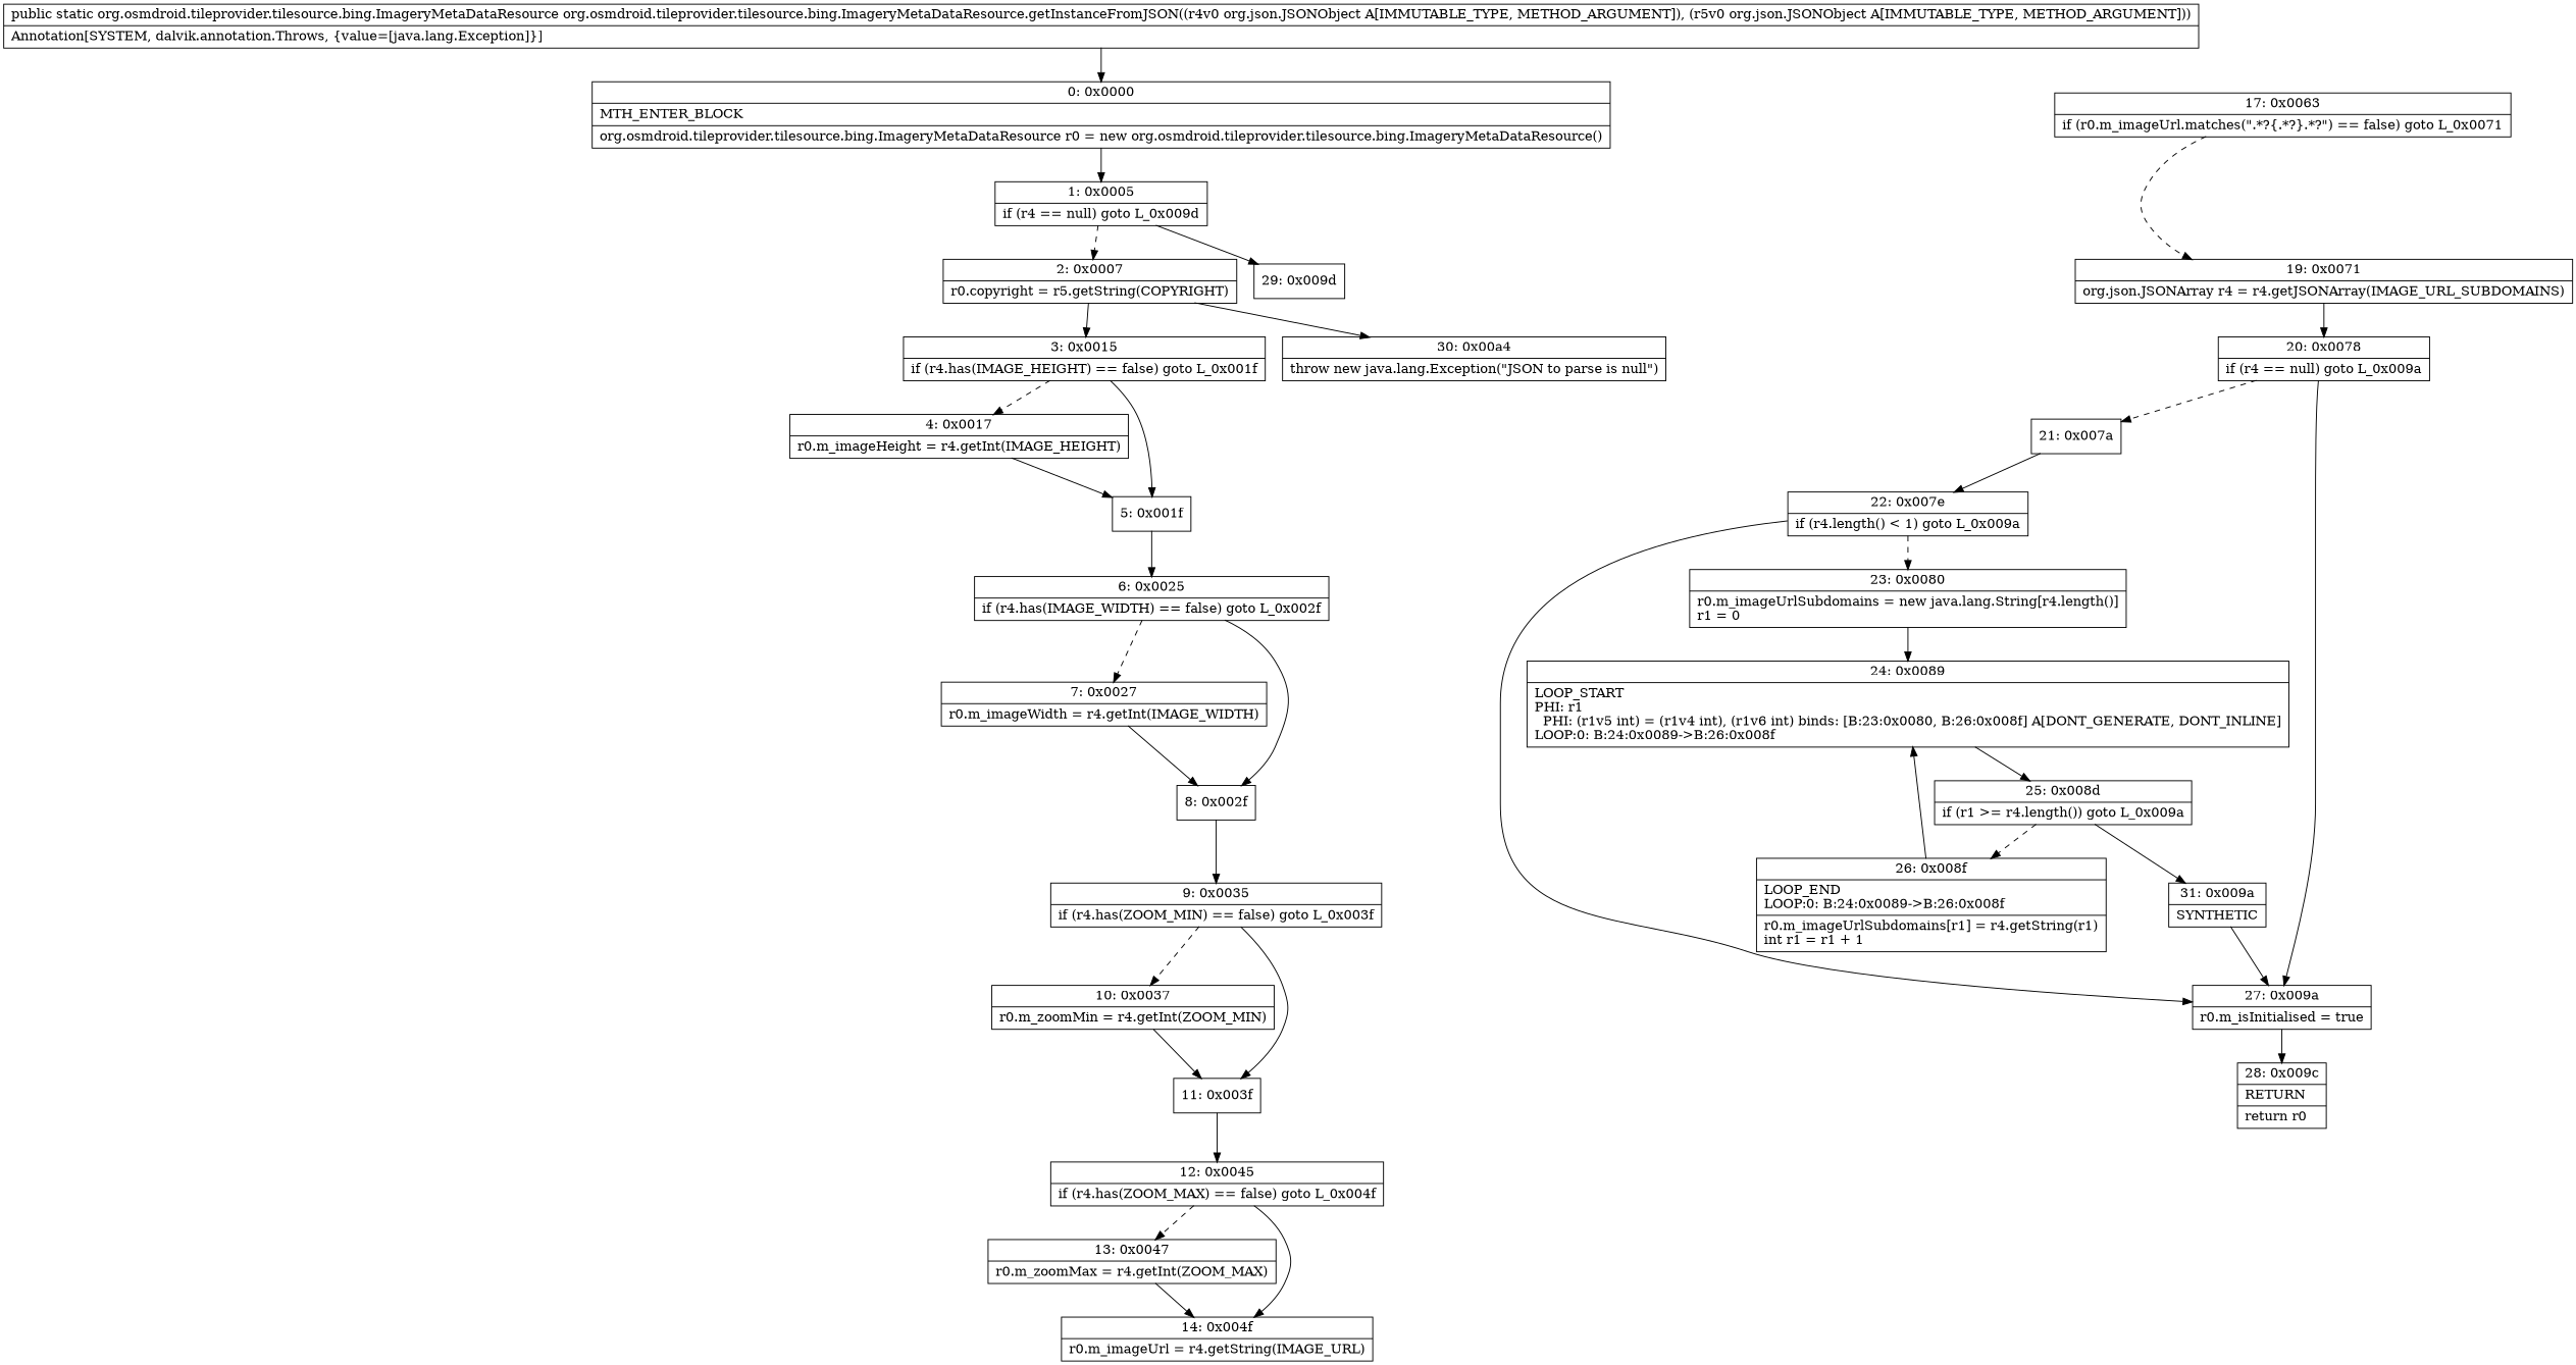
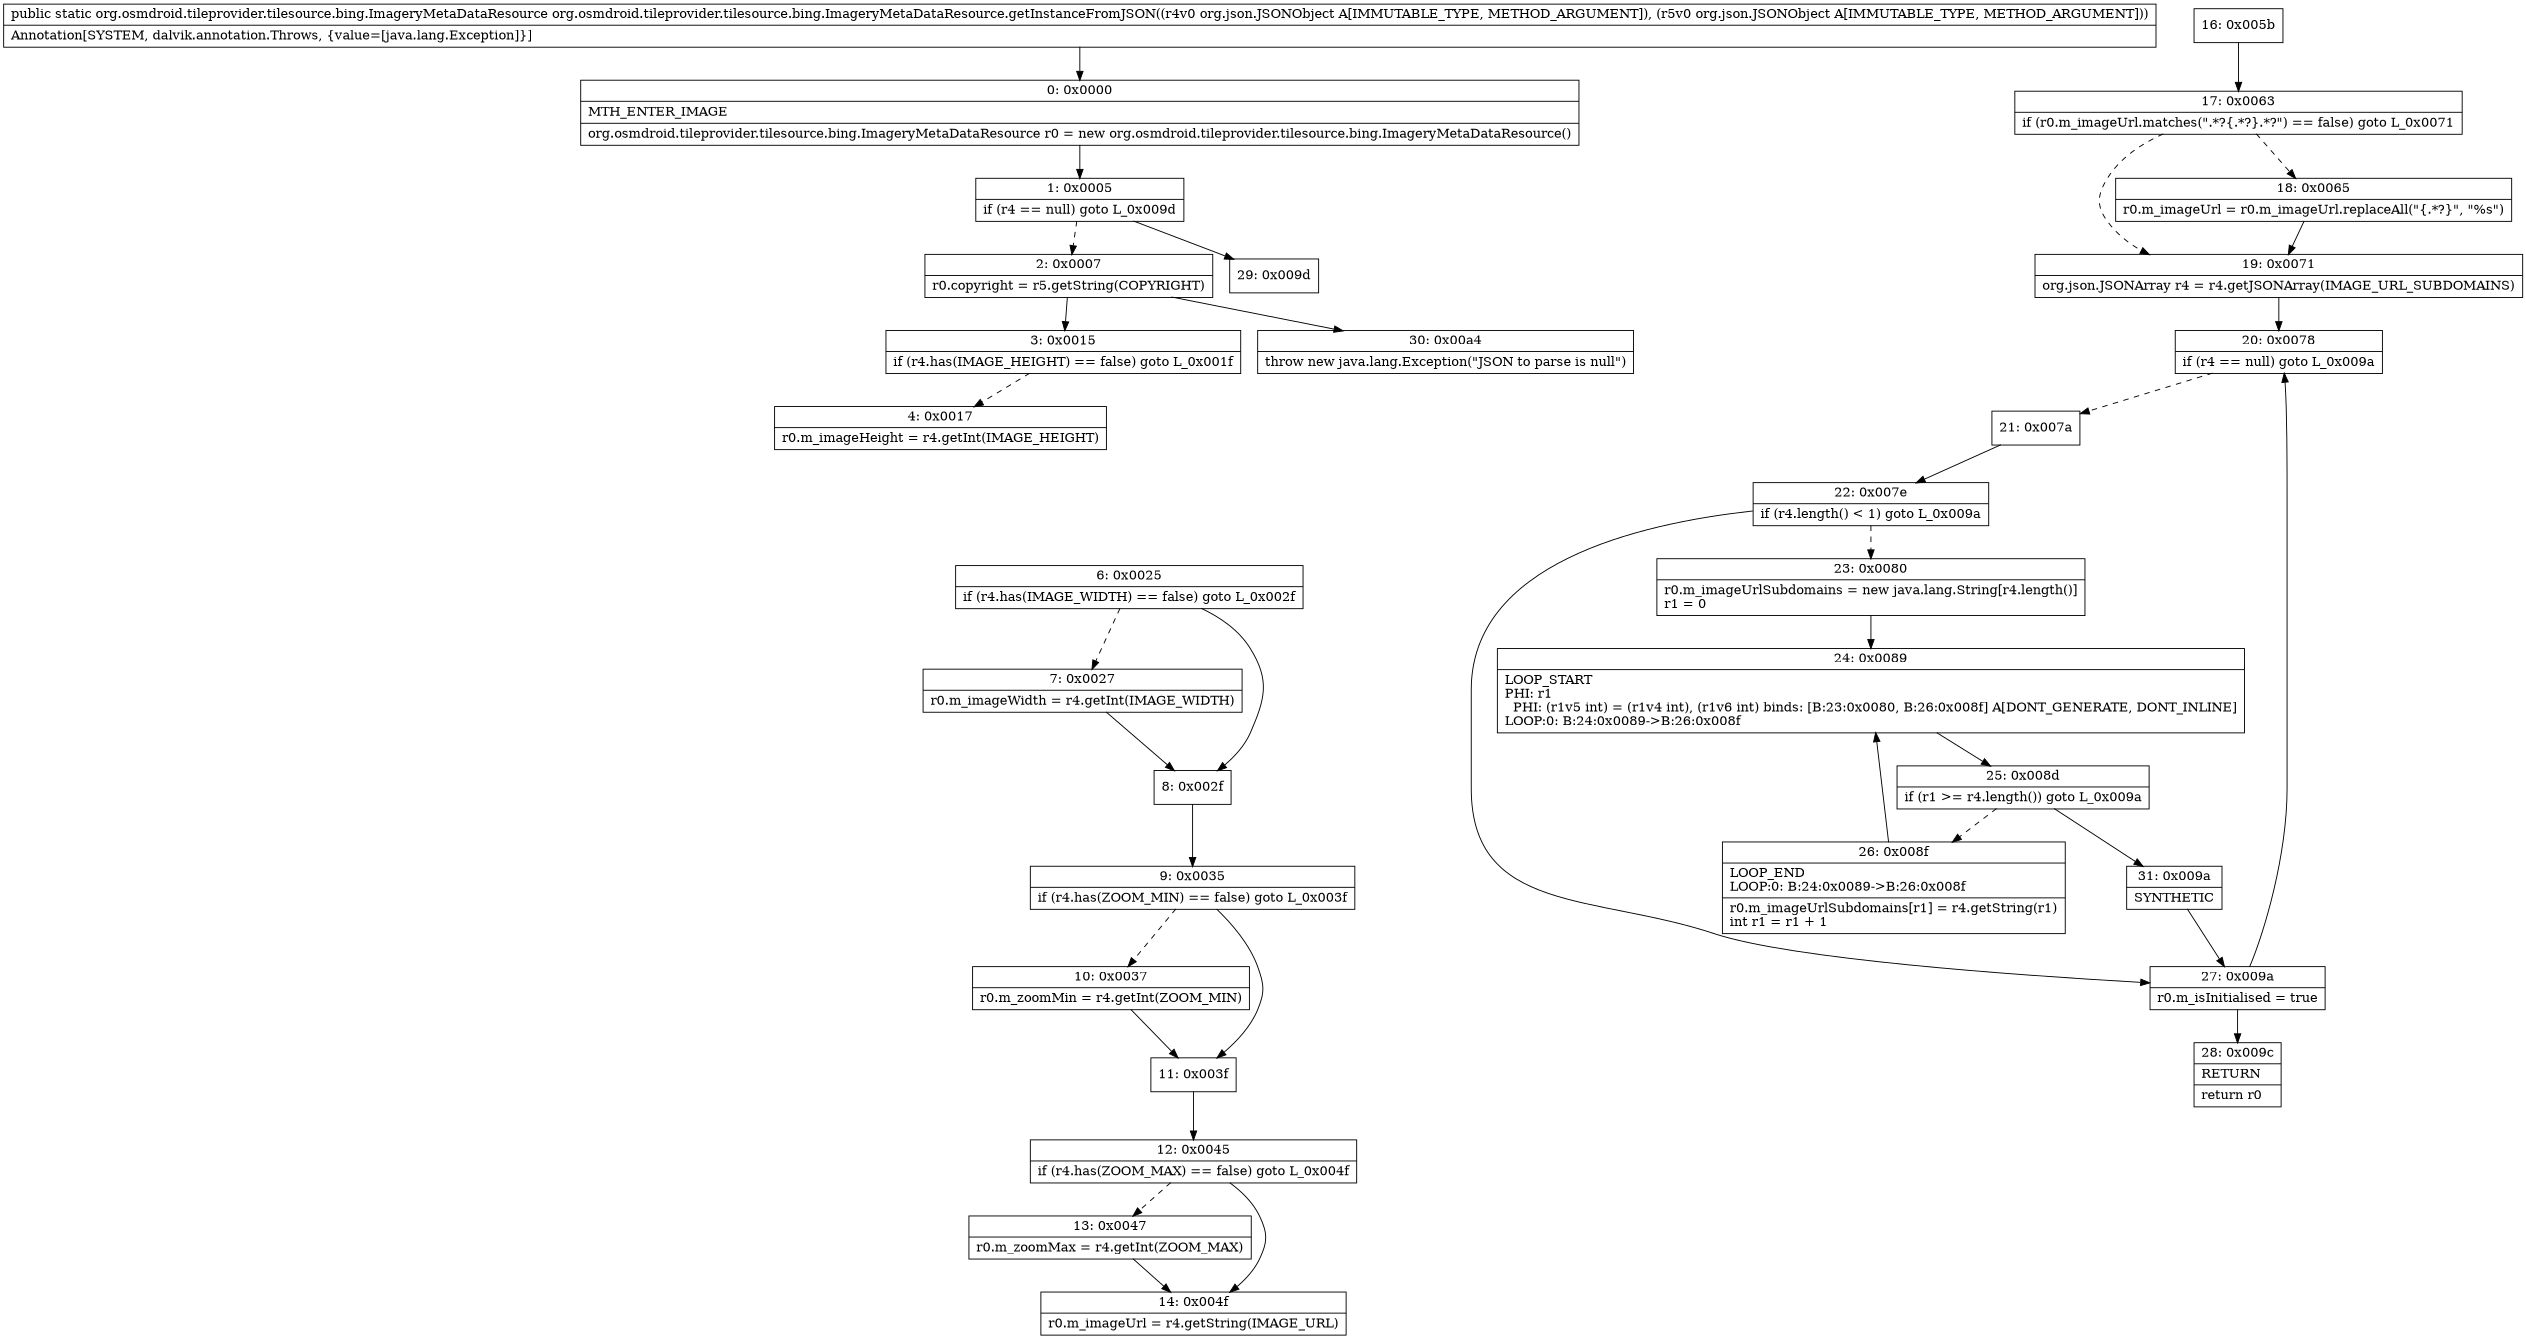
  digraph {
    node [shape=record]
-   n1 [label="{0\:\ 0x0000|MTH_ENTER_BLOCK\l|org.osmdroid.tileprovider.tilesource.bing.ImageryMetaDataResource r0 = new org.osmdroid.tileprovider.tilesource.bing.ImageryMetaDataResource()\l}"]
+   n1 [label="{0\:\ 0x0000|MTH_ENTER_IMAGE\l|org.osmdroid.tileprovider.tilesource.bing.ImageryMetaDataResource r0 = new org.osmdroid.tileprovider.tilesource.bing.ImageryMetaDataResource()\l}"]
    n2 [label="{1\:\ 0x0005|if (r4 == null) goto L_0x009d\l}"]
    n3 [label="{2\:\ 0x0007|r0.copyright = r5.getString(COPYRIGHT)\l}"]
    n4 [label="{29\:\ 0x009d}"]
    n5 [label="{3\:\ 0x0015|if (r4.has(IMAGE_HEIGHT) == false) goto L_0x001f\l}"]
    n6 [label="{30\:\ 0x00a4|throw new java.lang.Exception(\"JSON to parse is null\")\l}"]
    n7 [label="{4\:\ 0x0017|r0.m_imageHeight = r4.getInt(IMAGE_HEIGHT)\l}"]
-   n8 [label="{5\:\ 0x001f}"]
    n9 [label="{6\:\ 0x0025|if (r4.has(IMAGE_WIDTH) == false) goto L_0x002f\l}"]
    n10 [label="{7\:\ 0x0027|r0.m_imageWidth = r4.getInt(IMAGE_WIDTH)\l}"]
    n11 [label="{8\:\ 0x002f}"]
    n12 [label="{9\:\ 0x0035|if (r4.has(ZOOM_MIN) == false) goto L_0x003f\l}"]
    n13 [label="{10\:\ 0x0037|r0.m_zoomMin = r4.getInt(ZOOM_MIN)\l}"]
    n14 [label="{11\:\ 0x003f}"]
    n15 [label="{12\:\ 0x0045|if (r4.has(ZOOM_MAX) == false) goto L_0x004f\l}"]
    n16 [label="{13\:\ 0x0047|r0.m_zoomMax = r4.getInt(ZOOM_MAX)\l}"]
    n17 [label="{14\:\ 0x004f|r0.m_imageUrl = r4.getString(IMAGE_URL)\l}"]
+   n18 [label="{16\:\ 0x005b}"]
    n19 [label="{17\:\ 0x0063|if (r0.m_imageUrl.matches(\".*?\{.*?\}.*?\") == false) goto L_0x0071\l}"]
    n20 [label="{19\:\ 0x0071|org.json.JSONArray r4 = r4.getJSONArray(IMAGE_URL_SUBDOMAINS)\l}"]
    n21 [label="{20\:\ 0x0078|if (r4 == null) goto L_0x009a\l}"]
+   n22 [label="{18\:\ 0x0065|r0.m_imageUrl = r0.m_imageUrl.replaceAll(\"\{.*?\}\", \"%s\")\l}"]
    n23 [label="{21\:\ 0x007a}"]
    n24 [label="{27\:\ 0x009a|r0.m_isInitialised = true\l}"]
    n25 [label="{22\:\ 0x007e|if (r4.length() \< 1) goto L_0x009a\l}"]
    n26 [label="{28\:\ 0x009c|RETURN\l|return r0\l}"]
    n27 [label="{23\:\ 0x0080|r0.m_imageUrlSubdomains = new java.lang.String[r4.length()]\lr1 = 0\l}"]
    n28 [label="{24\:\ 0x0089|LOOP_START\lPHI: r1 \l  PHI: (r1v5 int) = (r1v4 int), (r1v6 int) binds: [B:23:0x0080, B:26:0x008f] A[DONT_GENERATE, DONT_INLINE]\lLOOP:0: B:24:0x0089\-\>B:26:0x008f\l}"]
    n29 [label="{25\:\ 0x008d|if (r1 \>= r4.length()) goto L_0x009a\l}"]
    n30 [label="{26\:\ 0x008f|LOOP_END\lLOOP:0: B:24:0x0089\-\>B:26:0x008f\l|r0.m_imageUrlSubdomains[r1] = r4.getString(r1)\lint r1 = r1 + 1\l}"]
    n31 [label="{31\:\ 0x009a|SYNTHETIC\l}"]
    n32 [label="{public static org.osmdroid.tileprovider.tilesource.bing.ImageryMetaDataResource org.osmdroid.tileprovider.tilesource.bing.ImageryMetaDataResource.getInstanceFromJSON((r4v0 org.json.JSONObject A[IMMUTABLE_TYPE, METHOD_ARGUMENT]), (r5v0 org.json.JSONObject A[IMMUTABLE_TYPE, METHOD_ARGUMENT]))  | Annotation[SYSTEM, dalvik.annotation.Throws, \{value=[java.lang.Exception]\}]\l}"]
    n1 -> n2
    n2 -> n3 [style=dashed]
    n2 -> n4
    n3 -> n5
    n3 -> n6
    n5 -> n7 [style=dashed]
-   n5 -> n8
-   n7 -> n8
-   n8 -> n9
    n9 -> n10 [style=dashed]
    n9 -> n11
    n10 -> n11
    n11 -> n12
    n12 -> n13 [style=dashed]
    n12 -> n14
    n13 -> n14
    n14 -> n15
    n15 -> n16 [style=dashed]
    n15 -> n17
    n16 -> n17
+   n18 -> n19
    n19 -> n20 [style=dashed]
+   n19 -> n22 [style=dashed]
    n20 -> n21
    n21 -> n23 [style=dashed]
-   n21 -> n24
+   n24 -> n21
+   n22 -> n20
    n23 -> n25
    n24 -> n26
    n25 -> n24
    n25 -> n27 [style=dashed]
    n27 -> n28
    n28 -> n29
    n29 -> n30 [style=dashed]
    n29 -> n31
    n30 -> n28
    n31 -> n24
    n32 -> n1
  }
